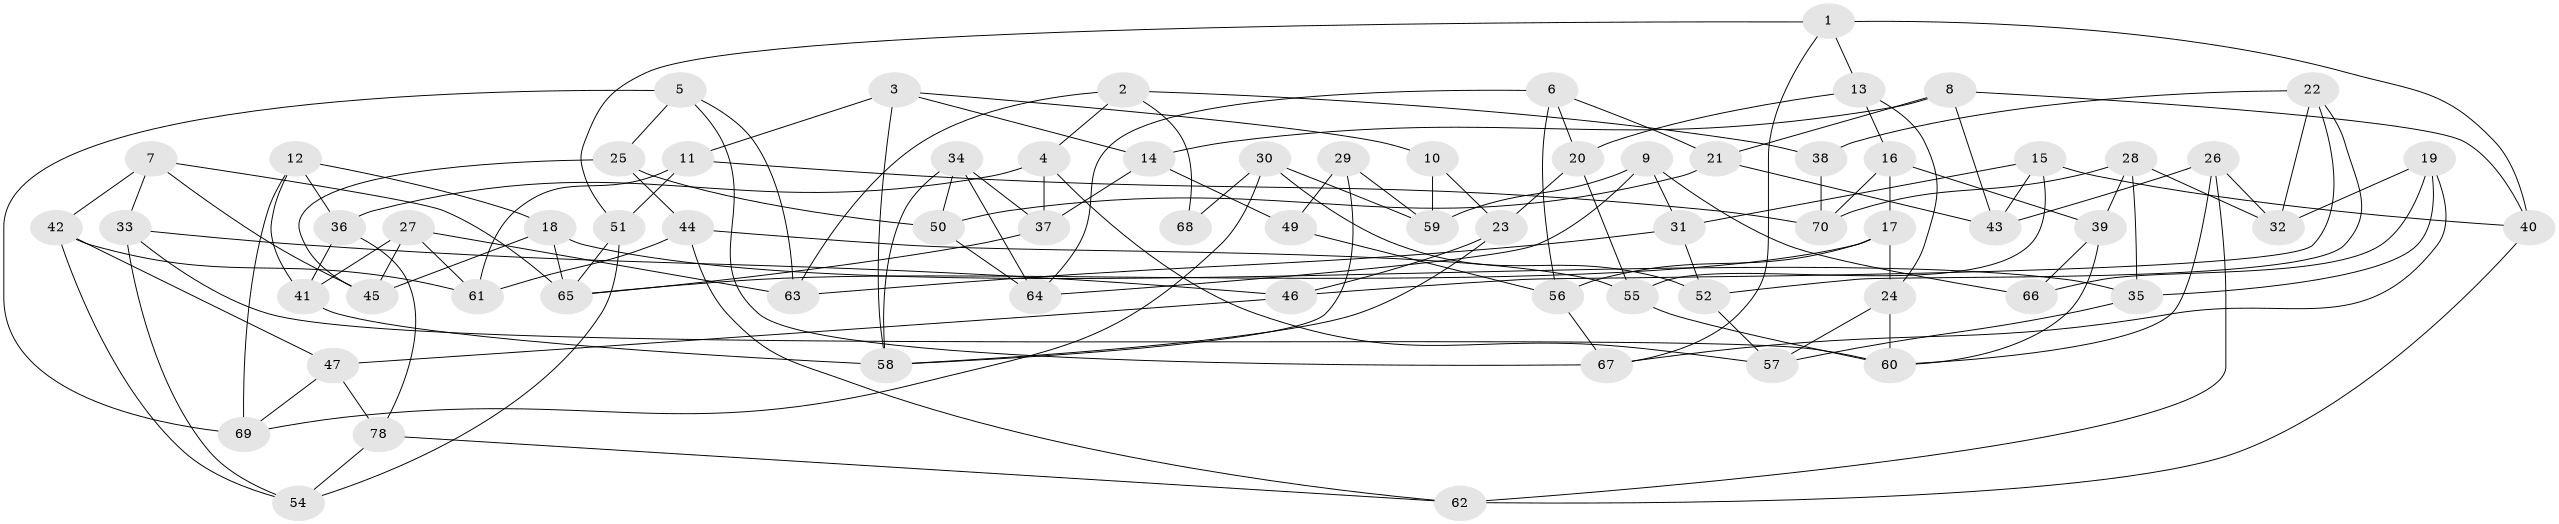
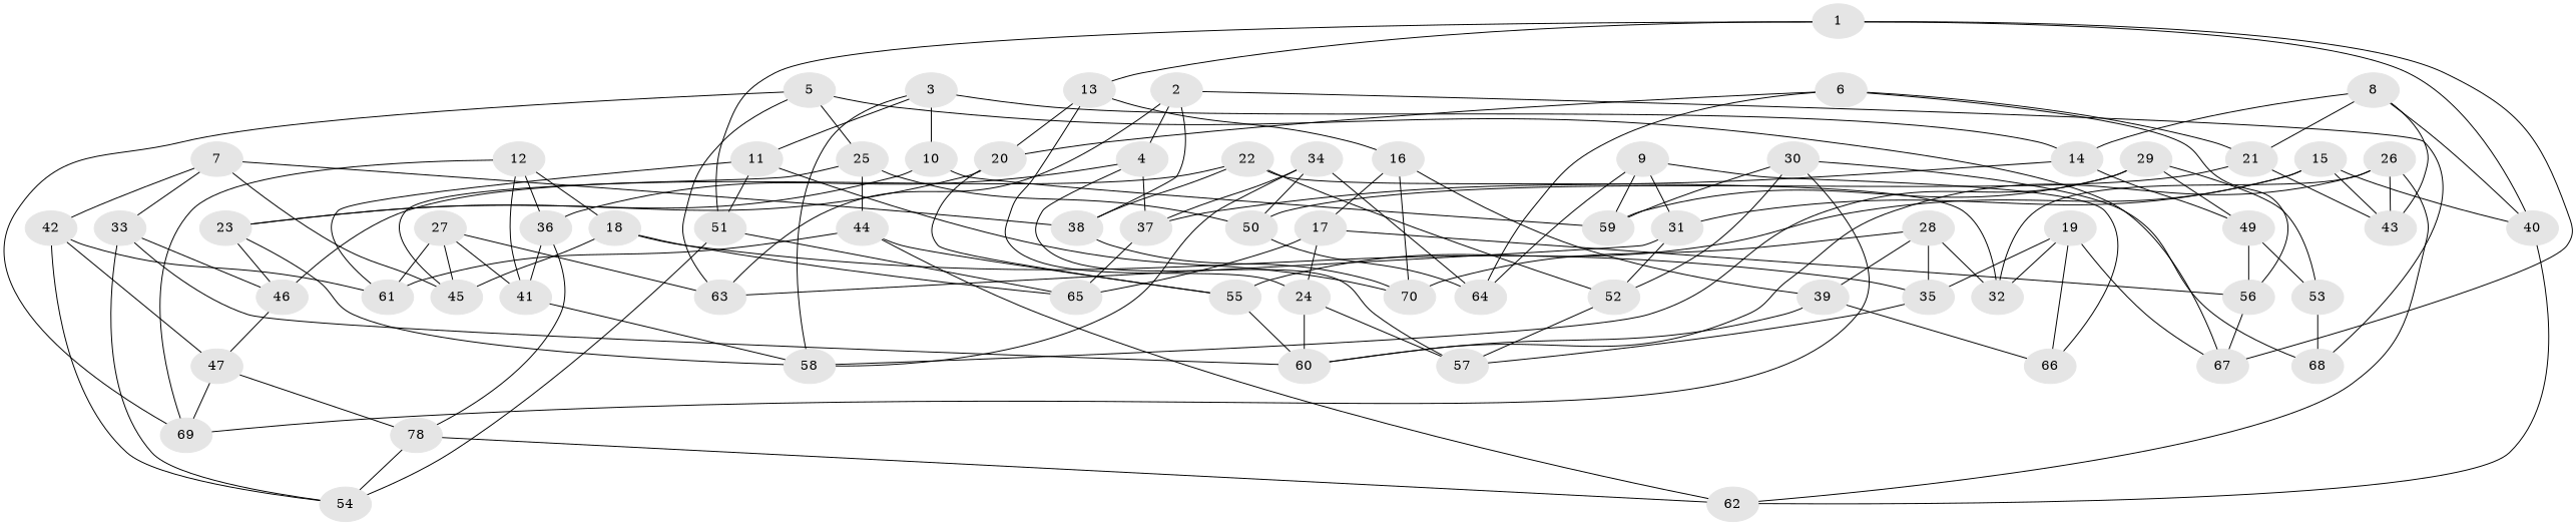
  graph {
    node [color=gray90 style=filled]
    1
    13
    40
    51
    67
    20
    16
    24
    62
    65
    54
    2
    4
    38
    63
    68
    36
    37
    57
    70
    3
    10
    11
    14
    58
    59
    23
    61
    49
    41
    n31 [label=78]
    5
    25
    69
    45
    50
    44
    6
    21
    56
    64
    55
    43
    7
    33
    42
    46
    60
    47
    8
    9
    31
    66
    52
    12
    18
    35
    17
    39
+   53
    15
    19
    32
    22
    26
    27
    28
    29
    30
    34
    1 -- 13
    1 -- 40
    1 -- 51
    1 -- 67
    13 -- 20
    13 -- 16
    13 -- 24
    40 -- 62
    51 -- 65
    51 -- 54
    20 -- 23
    20 -- 55
    16 -- 70
    16 -- 17
    16 -- 39
    24 -- 57
    24 -- 60
    2 -- 4
    2 -- 38
    2 -- 63
    2 -- 68
    4 -- 36
    4 -- 37
    4 -- 57
    38 -- 70
    36 -- 41
    36 -- n31
    37 -- 65
    3 -- 10
    3 -- 11
    3 -- 14
    3 -- 58
    10 -- 59
    10 -- 23
    11 -- 51
    11 -- 70
    11 -- 61
    14 -- 37
    14 -- 49
    23 -- 58
    23 -- 46
    49 -- 56
+   49 -- 53
    41 -- 58
    n31 -- 62
    n31 -- 54
    5 -- 67
    5 -- 63
    5 -- 25
    5 -- 69
    25 -- 45
    25 -- 50
    25 -- 44
    50 -- 64
    44 -- 62
    44 -- 61
    44 -- 55
    6 -- 20
    6 -- 21
    6 -- 56
    6 -- 64
    21 -- 50
    21 -- 43
    56 -- 67
    55 -- 60
-   7 -- 65
+   7 -- 38
    7 -- 45
    7 -- 33
    7 -- 42
    33 -- 54
    33 -- 46
    33 -- 60
    42 -- 54
    42 -- 61
    42 -- 47
    46 -- 47
    47 -- n31
    47 -- 69
    8 -- 40
    8 -- 14
    8 -- 21
    8 -- 43
    9 -- 59
    9 -- 64
    9 -- 31
    9 -- 66
    31 -- 63
    31 -- 52
    52 -- 57
    12 -- 36
    12 -- 41
    12 -- 69
    12 -- 18
    18 -- 65
    18 -- 45
    18 -- 35
    35 -- 57
    17 -- 24
    17 -- 65
    17 -- 56
    39 -- 60
    39 -- 66
+   53 -- 68
    15 -- 40
    15 -- 55
    15 -- 43
    15 -- 31
    19 -- 67
    19 -- 66
    19 -- 35
    19 -- 32
    22 -- 38
    22 -- 46
    22 -- 52
    22 -- 32
    26 -- 62
    26 -- 43
    26 -- 60
    26 -- 32
    27 -- 63
    27 -- 61
    27 -- 41
    27 -- 45
    28 -- 70
    28 -- 35
    28 -- 39
    28 -- 32
    29 -- 58
    29 -- 59
    29 -- 49
+   29 -- 53
    30 -- 68
    30 -- 59
    30 -- 69
    30 -- 52
    34 -- 37
    34 -- 58
    34 -- 50
    34 -- 64
  }
